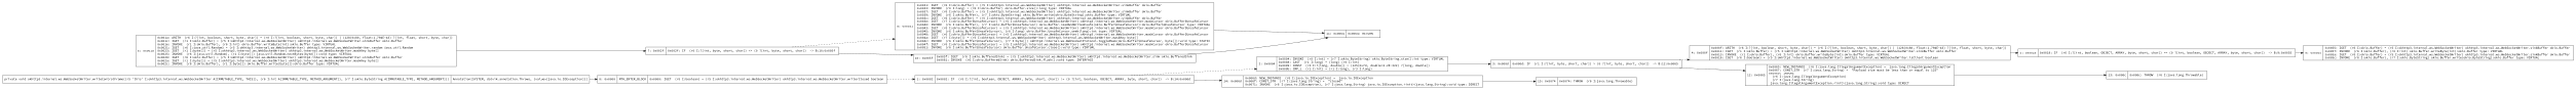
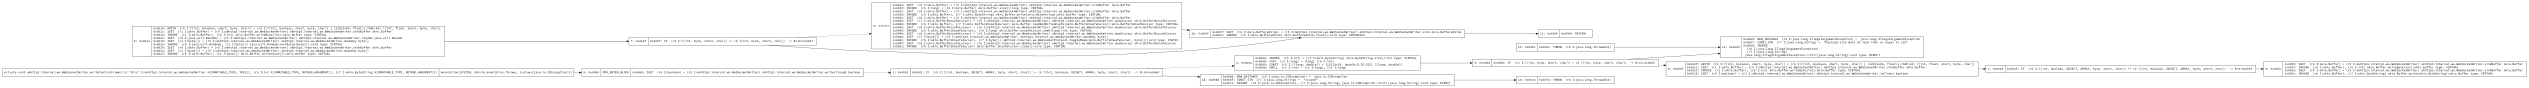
  digraph {
    fontname="Source Code Pro"
    rankdir=LR
    node [fontname="Source Code Pro" shape=record]
    edge [fontname="Source Code Pro"]
    n1 [label="{0\:\ 0x0000|MTH_ENTER_BLOCK\l|0x0000: IGET  (r0 I:boolean) = (r5 I:okhttp3.internal.ws.WebSocketWriter) okhttp3.internal.ws.WebSocketWriter.writerClosed boolean \l}"]
    n2 [label="{1\:\ 0x0002|0x0002: IF  (r0 I:?[int, boolean, OBJECT, ARRAY, byte, short, char]) != (0 ?[int, boolean, OBJECT, ARRAY, byte, short, char])  \-\> B:14:0x006d \l}"]
    n3 [label="{2\:\ 0x0004|0x0004: INVOKE  (r0 I:int) = (r7 I:okio.ByteString) okio.ByteString.size():int type: VIRTUAL \l0x0008: CAST  (r1 I:long) = (long) (r0 I:int) \l0x0009: CONST  (r3 I:?[long, double]) = (125(0x7d, double:6.2E\-322) ?[long, double]) \l0x000b: CMP_L  (r1 I:int) = (r1 I:long), (r3 I:long) \l}"]
    n4 [label="{14\:\ 0x006d|0x006d: NEW_INSTANCE  (r6 I:java.io.IOException) =  java.io.IOException \l0x006f: CONST_STR  (r7 I:java.lang.String) =  \"closed\" \l0x0071: INVOKE  (r6 I:java.io.IOException), (r7 I:java.lang.String) java.io.IOException.\<init\>(java.lang.String):void type: DIRECT \l}"]
    n5 [label="{3\:\ 0x000d|0x000d: IF  (r1 I:?[int, byte, short, char]) \> (0 ?[int, byte, short, char])  \-\> B:12:0x0065 \l}"]
    n6 [label="{15\:\ 0x0074|0x0074: THROW  (r6 I:java.lang.Throwable) \l}"]
    n7 [label="{4\:\ 0x000f|0x000f: ARITH  (r6 I:?[int, boolean, short, byte, char]) = (r6 I:?[int, boolean, short, byte, char]) \| (128(0x80, float:1.794E\-43) ?[int, float, short, byte, char]) \l0x0011: IGET  (r1 I:okio.Buffer) = (r5 I:okhttp3.internal.ws.WebSocketWriter) okhttp3.internal.ws.WebSocketWriter.sinkBuffer okio.Buffer \l0x0013: INVOKE  (r1 I:okio.Buffer), (r6 I:int) okio.Buffer.writeByte(int):okio.Buffer type: VIRTUAL \l0x0016: IGET  (r6 I:boolean) = (r5 I:okhttp3.internal.ws.WebSocketWriter) okhttp3.internal.ws.WebSocketWriter.isClient boolean \l}"]
    n8 [label="{12\:\ 0x0065|0x0065: NEW_INSTANCE  (r6 I:java.lang.IllegalArgumentException) =  java.lang.IllegalArgumentException \l0x0067: CONST_STR  (r7 I:java.lang.String) =  \"Payload size must be less than or equal to 125\" \l0x0069: INVOKE  \l  (r6 I:java.lang.IllegalArgumentException)\l  (r7 I:java.lang.String)\l java.lang.IllegalArgumentException.\<init\>(java.lang.String):void type: DIRECT \l}"]
    n9 [label="{5\:\ 0x0018|0x0018: IF  (r6 I:?[int, boolean, OBJECT, ARRAY, byte, short, char]) == (0 ?[int, boolean, OBJECT, ARRAY, byte, short, char])  \-\> B:9:0x0055 \l}"]
    n10 [label="{13\:\ 0x006c|0x006c: THROW  (r6 I:java.lang.Throwable) \l}"]
    n11 [label="{9\:\ 0x0055|0x0055: IGET  (r6 I:okio.Buffer) = (r5 I:okhttp3.internal.ws.WebSocketWriter) okhttp3.internal.ws.WebSocketWriter.sinkBuffer okio.Buffer \l0x0057: INVOKE  (r6 I:okio.Buffer), (r0 I:int) okio.Buffer.writeByte(int):okio.Buffer type: VIRTUAL \l0x005a: IGET  (r6 I:okio.Buffer) = (r5 I:okhttp3.internal.ws.WebSocketWriter) okhttp3.internal.ws.WebSocketWriter.sinkBuffer okio.Buffer \l0x005c: INVOKE  (r6 I:okio.Buffer), (r7 I:okio.ByteString) okio.Buffer.write(okio.ByteString):okio.Buffer type: VIRTUAL \l}"]
    n12 [label="{6\:\ 0x001a|0x001a: ARITH  (r6 I:?[int, boolean, short, byte, char]) = (r0 I:?[int, boolean, short, byte, char]) \| (128(0x80, float:1.794E\-43) ?[int, float, short, byte, char]) \l0x001c: IGET  (r1 I:okio.Buffer) = (r5 I:okhttp3.internal.ws.WebSocketWriter) okhttp3.internal.ws.WebSocketWriter.sinkBuffer okio.Buffer \l0x001e: INVOKE  (r1 I:okio.Buffer), (r6 I:int) okio.Buffer.writeByte(int):okio.Buffer type: VIRTUAL \l0x0021: IGET  (r6 I:java.util.Random) = (r5 I:okhttp3.internal.ws.WebSocketWriter) okhttp3.internal.ws.WebSocketWriter.random java.util.Random \l0x0023: IGET  (r1 I:byte[]) = (r5 I:okhttp3.internal.ws.WebSocketWriter) okhttp3.internal.ws.WebSocketWriter.maskKey byte[] \l0x0025: INVOKE  (r6 I:java.util.Random), (r1 I:byte[]) java.util.Random.nextBytes(byte[]):void type: VIRTUAL \l0x0028: IGET  (r6 I:okio.Buffer) = (r5 I:okhttp3.internal.ws.WebSocketWriter) okhttp3.internal.ws.WebSocketWriter.sinkBuffer okio.Buffer \l0x002a: IGET  (r1 I:byte[]) = (r5 I:okhttp3.internal.ws.WebSocketWriter) okhttp3.internal.ws.WebSocketWriter.maskKey byte[] \l0x002c: INVOKE  (r6 I:okio.Buffer), (r1 I:byte[]) okio.Buffer.write(byte[]):okio.Buffer type: VIRTUAL \l}"]
    n13 [label="{7\:\ 0x002f|0x002f: IF  (r0 I:?[int, byte, short, char]) \<= (0 ?[int, byte, short, char])  \-\> B:10:0x005f \l}"]
    n14 [label="{8\:\ 0x0031|0x0031: IGET  (r6 I:okio.Buffer) = (r5 I:okhttp3.internal.ws.WebSocketWriter) okhttp3.internal.ws.WebSocketWriter.sinkBuffer okio.Buffer \l0x0033: INVOKE  (r0 I:long) = (r6 I:okio.Buffer) okio.Buffer.size():long type: VIRTUAL \l0x0037: IGET  (r6 I:okio.Buffer) = (r5 I:okhttp3.internal.ws.WebSocketWriter) okhttp3.internal.ws.WebSocketWriter.sinkBuffer okio.Buffer \l0x0039: INVOKE  (r6 I:okio.Buffer), (r7 I:okio.ByteString) okio.Buffer.write(okio.ByteString):okio.Buffer type: VIRTUAL \l0x003c: IGET  (r6 I:okio.Buffer) = (r5 I:okhttp3.internal.ws.WebSocketWriter) okhttp3.internal.ws.WebSocketWriter.sinkBuffer okio.Buffer \l0x003e: IGET  (r7 I:okio.Buffer$UnsafeCursor) = (r5 I:okhttp3.internal.ws.WebSocketWriter) okhttp3.internal.ws.WebSocketWriter.maskCursor okio.Buffer$UnsafeCursor \l0x0040: INVOKE  (r6 I:okio.Buffer), (r7 I:okio.Buffer$UnsafeCursor) okio.Buffer.readAndWriteUnsafe(okio.Buffer$UnsafeCursor):okio.Buffer$UnsafeCursor type: VIRTUAL \l0x0043: IGET  (r6 I:okio.Buffer$UnsafeCursor) = (r5 I:okhttp3.internal.ws.WebSocketWriter) okhttp3.internal.ws.WebSocketWriter.maskCursor okio.Buffer$UnsafeCursor \l0x0045: INVOKE  (r6 I:okio.Buffer$UnsafeCursor), (r0 I:long) okio.Buffer.UnsafeCursor.seek(long):int type: VIRTUAL \l0x0048: IGET  (r6 I:okio.Buffer$UnsafeCursor) = (r5 I:okhttp3.internal.ws.WebSocketWriter) okhttp3.internal.ws.WebSocketWriter.maskCursor okio.Buffer$UnsafeCursor \l0x004a: IGET  (r7 I:byte[]) = (r5 I:okhttp3.internal.ws.WebSocketWriter) okhttp3.internal.ws.WebSocketWriter.maskKey byte[] \l0x004c: INVOKE  (r6 I:okio.Buffer$UnsafeCursor), (r7 I:byte[]) okhttp3.internal.ws.WebSocketProtocol.toggleMask(okio.Buffer$UnsafeCursor, byte[]):void type: STATIC \l0x004f: IGET  (r6 I:okio.Buffer$UnsafeCursor) = (r5 I:okhttp3.internal.ws.WebSocketWriter) okhttp3.internal.ws.WebSocketWriter.maskCursor okio.Buffer$UnsafeCursor \l0x0051: INVOKE  (r6 I:okio.Buffer$UnsafeCursor) okio.Buffer.UnsafeCursor.close():void type: VIRTUAL \l}"]
    n15 [label="{10\:\ 0x005f|0x005f: IGET  (r6 I:okio.BufferedSink) = (r5 I:okhttp3.internal.ws.WebSocketWriter) okhttp3.internal.ws.WebSocketWriter.sink okio.BufferedSink \l0x0061: INVOKE  (r6 I:okio.BufferedSink) okio.BufferedSink.flush():void type: INTERFACE \l}"]
    n16 [label="{11\:\ 0x0064|0x0064: RETURN   \l}"]
    n17 [label="{private void okhttp3.internal.ws.WebSocketWriter.writeControlFrame((r5 'this' I:okhttp3.internal.ws.WebSocketWriter A[IMMUTABLE_TYPE, THIS]), (r6 I:int A[IMMUTABLE_TYPE, METHOD_ARGUMENT]), (r7 I:okio.ByteString A[IMMUTABLE_TYPE, METHOD_ARGUMENT]))  | Annotation[SYSTEM, dalvik.annotation.Throws, \{value=[java.io.IOException]\}]\l}"]
    n1 -> n2 [style=dashed]
    n2 -> n3 [style=dashed]
    n2 -> n4
    n3 -> n5
    n4 -> n6
    n5 -> n7 [style=dashed]
    n5 -> n8
    n7 -> n9
-   n8 -> n10
+   n10 -> n8
    n9 -> n11
    n12 -> n13
    n13 -> n14 [style=dashed]
    n13 -> n15
-   n14 -> n16
+   n14 -> n15
    n15 -> n16
    n17 -> n1
  }
